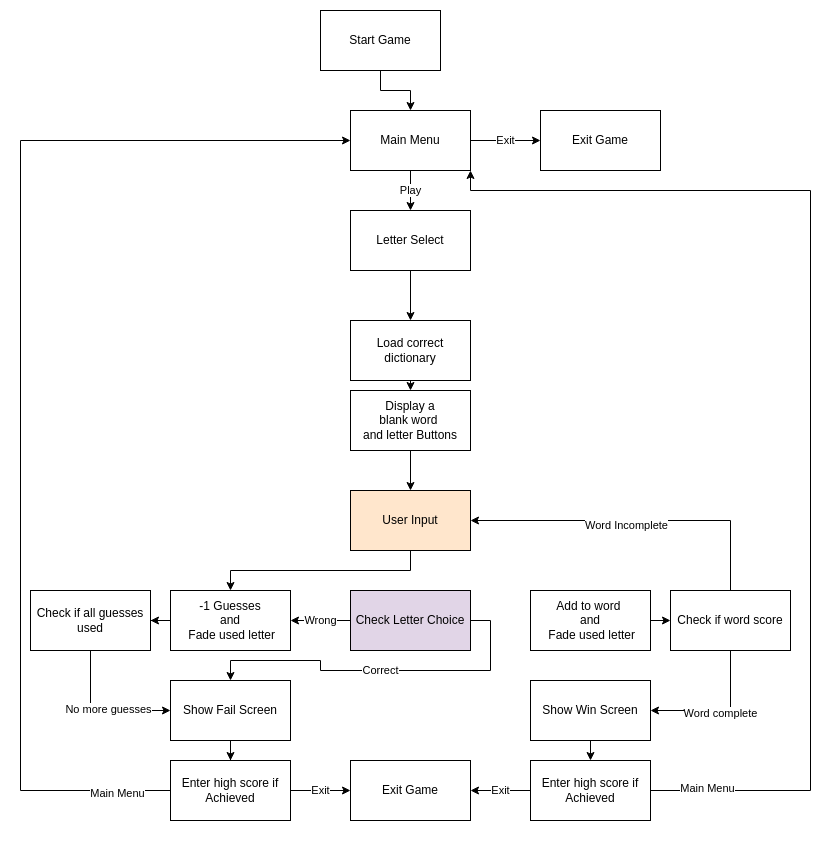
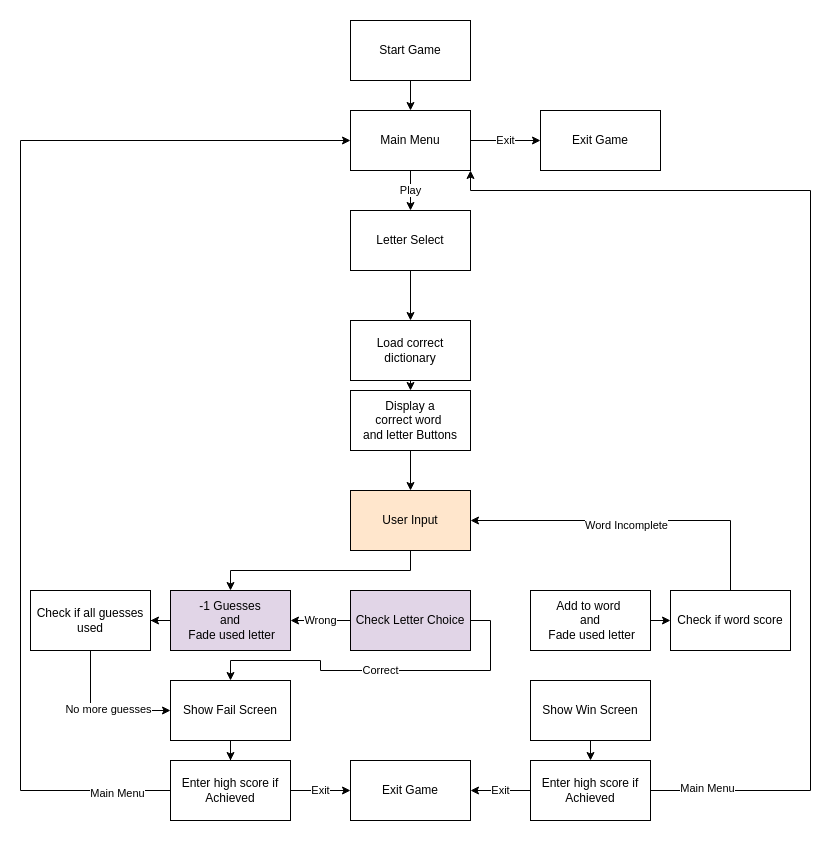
  <mxCell id="0" />
  <mxCell id="1" parent="0" />
  <mxCell id="2" style="edgeStyle=orthogonalEdgeStyle;rounded=0;orthogonalLoop=1;jettySize=auto;html=1;exitX=0.5;exitY=1;exitDx=0;exitDy=0;entryX=0.5;entryY=0;entryDx=0;entryDy=0;" edge="1" parent="1" source="3" target="7"><mxGeometry relative="1" as="geometry" /></mxCell>
- <mxCell id="3" value="Start Game" style="rounded=0;whiteSpace=wrap;html=1;" vertex="1" parent="1"><mxGeometry x="320" y="10" width="120" height="60" as="geometry" /></mxCell>
+ <mxCell id="3" value="Start Game" style="rounded=0;whiteSpace=wrap;html=1;" vertex="1" parent="1"><mxGeometry x="350" y="20" width="120" height="60" as="geometry" /></mxCell>
  <mxCell id="4" value="Exit Game" style="rounded=0;whiteSpace=wrap;html=1;" vertex="1" parent="1"><mxGeometry x="540" y="110" width="120" height="60" as="geometry" /></mxCell>
  <mxCell id="5" value="Exit" style="edgeStyle=orthogonalEdgeStyle;rounded=0;orthogonalLoop=1;jettySize=auto;html=1;exitX=1;exitY=0.5;exitDx=0;exitDy=0;entryX=0;entryY=0.5;entryDx=0;entryDy=0;" edge="1" parent="1" source="7" target="4"><mxGeometry relative="1" as="geometry" /></mxCell>
  <mxCell id="6" value="Play" style="edgeStyle=orthogonalEdgeStyle;rounded=0;orthogonalLoop=1;jettySize=auto;html=1;exitX=0.5;exitY=1;exitDx=0;exitDy=0;entryX=0.5;entryY=0;entryDx=0;entryDy=0;" edge="1" parent="1" source="7" target="8"><mxGeometry relative="1" as="geometry" /></mxCell>
  <mxCell id="7" value="Main Menu" style="rounded=0;whiteSpace=wrap;html=1;" vertex="1" parent="1"><mxGeometry x="350" y="110" width="120" height="60" as="geometry" /></mxCell>
  <mxCell id="8" value="Letter Select" style="rounded=0;whiteSpace=wrap;html=1;" vertex="1" parent="1"><mxGeometry x="350" y="210" width="120" height="60" as="geometry" /></mxCell>
  <mxCell id="9" style="edgeStyle=orthogonalEdgeStyle;rounded=0;orthogonalLoop=1;jettySize=auto;html=1;exitX=0.5;exitY=1;exitDx=0;exitDy=0;entryX=0.5;entryY=0;entryDx=0;entryDy=0;" edge="1" parent="1" source="10" target="15"><mxGeometry relative="1" as="geometry" /></mxCell>
- <mxCell id="10" value="Display a&lt;br&gt;blank word&amp;nbsp;&lt;br&gt;and letter Buttons" style="rounded=0;whiteSpace=wrap;html=1;" vertex="1" parent="1"><mxGeometry x="350" y="390" width="120" height="60" as="geometry" /></mxCell>
+ <mxCell id="10" value="Display a&lt;br&gt;correct word&amp;nbsp;&lt;br&gt;and letter Buttons" style="rounded=0;whiteSpace=wrap;html=1;" vertex="1" parent="1"><mxGeometry x="350" y="390" width="120" height="60" as="geometry" /></mxCell>
  <mxCell id="11" value="Correct" style="edgeStyle=orthogonalEdgeStyle;rounded=0;orthogonalLoop=1;jettySize=auto;html=1;exitX=1;exitY=0.5;exitDx=0;exitDy=0;" edge="1" parent="1" source="13" target="32"><mxGeometry relative="1" as="geometry" /></mxCell>
  <mxCell id="12" value="Wrong" style="edgeStyle=orthogonalEdgeStyle;rounded=0;orthogonalLoop=1;jettySize=auto;html=1;exitX=0;exitY=0.5;exitDx=0;exitDy=0;entryX=1;entryY=0.5;entryDx=0;entryDy=0;" edge="1" parent="1" source="13" target="19"><mxGeometry relative="1" as="geometry" /></mxCell>
  <mxCell id="13" value="Check Letter Choice" style="rounded=0;whiteSpace=wrap;html=1;fillColor=#e1d5e7;" vertex="1" parent="1"><mxGeometry x="350" y="590" width="120" height="60" as="geometry" /></mxCell>
  <mxCell id="14" style="edgeStyle=orthogonalEdgeStyle;rounded=0;orthogonalLoop=1;jettySize=auto;html=1;exitX=0.5;exitY=1;exitDx=0;exitDy=0;" edge="1" parent="1" source="15" target="19"><mxGeometry relative="1" as="geometry" /></mxCell>
  <mxCell id="15" value="User Input" style="rounded=0;whiteSpace=wrap;html=1;fillColor=#ffe6cc;" vertex="1" parent="1"><mxGeometry x="350" y="490" width="120" height="60" as="geometry" /></mxCell>
  <mxCell id="16" style="edgeStyle=orthogonalEdgeStyle;rounded=0;orthogonalLoop=1;jettySize=auto;html=1;exitX=1;exitY=0.5;exitDx=0;exitDy=0;entryX=0;entryY=0.5;entryDx=0;entryDy=0;" edge="1" parent="1" source="17" target="27"><mxGeometry relative="1" as="geometry" /></mxCell>
  <mxCell id="17" value="Add to word&amp;nbsp;&lt;br&gt;and&lt;br&gt;&amp;nbsp;Fade used letter" style="rounded=0;whiteSpace=wrap;html=1;" vertex="1" parent="1"><mxGeometry x="530" y="590" width="120" height="60" as="geometry" /></mxCell>
  <mxCell id="18" style="edgeStyle=orthogonalEdgeStyle;rounded=0;orthogonalLoop=1;jettySize=auto;html=1;exitX=0;exitY=0.5;exitDx=0;exitDy=0;" edge="1" parent="1" source="19" target="22"><mxGeometry relative="1" as="geometry" /></mxCell>
- <mxCell id="19" value="-1 Guesses&lt;br&gt;and&lt;br&gt;&amp;nbsp;Fade used letter" style="rounded=0;whiteSpace=wrap;html=1;" vertex="1" parent="1"><mxGeometry x="170" y="590" width="120" height="60" as="geometry" /></mxCell>
+ <mxCell id="19" value="-1 Guesses&lt;br&gt;and&lt;br&gt;&amp;nbsp;Fade used letter" style="rounded=0;whiteSpace=wrap;html=1;fillColor=#e1d5e7;" vertex="1" parent="1"><mxGeometry x="170" y="590" width="120" height="60" as="geometry" /></mxCell>
  <mxCell id="20" style="edgeStyle=orthogonalEdgeStyle;rounded=0;orthogonalLoop=1;jettySize=auto;html=1;exitX=0.5;exitY=1;exitDx=0;exitDy=0;entryX=0;entryY=0.5;entryDx=0;entryDy=0;" edge="1" parent="1" source="22" target="32"><mxGeometry relative="1" as="geometry" /></mxCell>
  <mxCell id="21" value="No more guesses" style="edgeLabel;html=1;align=center;verticalAlign=middle;resizable=0;points=[];" vertex="1" connectable="0" parent="20"><mxGeometry x="0.1" y="2" relative="1" as="geometry"><mxPoint as="offset" /></mxGeometry></mxCell>
  <mxCell id="22" value="Check if all guesses used" style="rounded=0;whiteSpace=wrap;html=1;" vertex="1" parent="1"><mxGeometry x="30" y="590" width="120" height="60" as="geometry" /></mxCell>
  <mxCell id="23" style="edgeStyle=orthogonalEdgeStyle;rounded=0;orthogonalLoop=1;jettySize=auto;html=1;exitX=0.5;exitY=0;exitDx=0;exitDy=0;entryX=1;entryY=0.5;entryDx=0;entryDy=0;" edge="1" parent="1" source="27" target="15"><mxGeometry relative="1" as="geometry" /></mxCell>
  <mxCell id="24" value="Word Incomplete" style="edgeLabel;html=1;align=center;verticalAlign=middle;resizable=0;points=[];" vertex="1" connectable="0" parent="23"><mxGeometry x="0.058" y="4" relative="1" as="geometry"><mxPoint as="offset" /></mxGeometry></mxCell>
- <mxCell id="25" style="edgeStyle=orthogonalEdgeStyle;rounded=0;orthogonalLoop=1;jettySize=auto;html=1;exitX=0.5;exitY=1;exitDx=0;exitDy=0;entryX=1;entryY=0.5;entryDx=0;entryDy=0;" edge="1" parent="1" source="27" target="34"><mxGeometry relative="1" as="geometry" /></mxCell>
- <mxCell id="26" value="Word complete" style="edgeLabel;html=1;align=center;verticalAlign=middle;resizable=0;points=[];" vertex="1" connectable="0" parent="25"><mxGeometry x="0.014" y="2" relative="1" as="geometry"><mxPoint as="offset" /></mxGeometry></mxCell>
  <mxCell id="27" value="Check if word score" style="rounded=0;whiteSpace=wrap;html=1;" vertex="1" parent="1"><mxGeometry x="670" y="590" width="120" height="60" as="geometry" /></mxCell>
  <mxCell id="28" value="" style="edgeStyle=orthogonalEdgeStyle;rounded=0;orthogonalLoop=1;jettySize=auto;html=1;exitX=0.5;exitY=1;exitDx=0;exitDy=0;entryX=0.5;entryY=0;entryDx=0;entryDy=0;" edge="1" parent="1" source="8" target="30"><mxGeometry relative="1" as="geometry"><mxPoint x="410" y="270" as="sourcePoint" /><mxPoint x="410" y="390" as="targetPoint" /></mxGeometry></mxCell>
  <mxCell id="29" style="edgeStyle=orthogonalEdgeStyle;rounded=0;orthogonalLoop=1;jettySize=auto;html=1;exitX=0.5;exitY=1;exitDx=0;exitDy=0;entryX=0.5;entryY=0;entryDx=0;entryDy=0;" edge="1" parent="1" source="30" target="10"><mxGeometry relative="1" as="geometry" /></mxCell>
  <mxCell id="30" value="Load correct dictionary" style="rounded=0;whiteSpace=wrap;html=1;" vertex="1" parent="1"><mxGeometry x="350" y="320" width="120" height="60" as="geometry" /></mxCell>
  <mxCell id="31" style="edgeStyle=orthogonalEdgeStyle;rounded=0;orthogonalLoop=1;jettySize=auto;html=1;entryX=0.5;entryY=0;entryDx=0;entryDy=0;" edge="1" parent="1" source="32" target="38"><mxGeometry relative="1" as="geometry" /></mxCell>
  <mxCell id="32" value="Show Fail Screen" style="rounded=0;whiteSpace=wrap;html=1;" vertex="1" parent="1"><mxGeometry x="170" y="680" width="120" height="60" as="geometry" /></mxCell>
  <mxCell id="33" style="edgeStyle=orthogonalEdgeStyle;rounded=0;orthogonalLoop=1;jettySize=auto;html=1;exitX=0.5;exitY=1;exitDx=0;exitDy=0;entryX=0.5;entryY=0;entryDx=0;entryDy=0;" edge="1" parent="1" source="34" target="42"><mxGeometry relative="1" as="geometry" /></mxCell>
  <mxCell id="34" value="Show Win Screen" style="rounded=0;whiteSpace=wrap;html=1;" vertex="1" parent="1"><mxGeometry x="530" y="680" width="120" height="60" as="geometry" /></mxCell>
  <mxCell id="35" style="edgeStyle=orthogonalEdgeStyle;rounded=0;orthogonalLoop=1;jettySize=auto;html=1;exitX=0;exitY=0.5;exitDx=0;exitDy=0;entryX=0;entryY=0.5;entryDx=0;entryDy=0;" edge="1" parent="1" source="38" target="7"><mxGeometry relative="1" as="geometry"><Array as="points"><mxPoint x="20" y="790" /><mxPoint x="20" y="140" /></Array></mxGeometry></mxCell>
  <mxCell id="36" value="Main Menu" style="edgeLabel;html=1;align=center;verticalAlign=middle;resizable=0;points=[];" vertex="1" connectable="0" parent="35"><mxGeometry x="-0.904" y="2" relative="1" as="geometry"><mxPoint as="offset" /></mxGeometry></mxCell>
  <mxCell id="37" value="Exit" style="edgeStyle=orthogonalEdgeStyle;rounded=0;orthogonalLoop=1;jettySize=auto;html=1;exitX=1;exitY=0.5;exitDx=0;exitDy=0;entryX=0;entryY=0.5;entryDx=0;entryDy=0;" edge="1" parent="1" source="38" target="43"><mxGeometry relative="1" as="geometry" /></mxCell>
  <mxCell id="38" value="Enter high score if Achieved" style="rounded=0;whiteSpace=wrap;html=1;" vertex="1" parent="1"><mxGeometry x="170" y="760" width="120" height="60" as="geometry" /></mxCell>
  <mxCell id="39" style="edgeStyle=orthogonalEdgeStyle;rounded=0;orthogonalLoop=1;jettySize=auto;html=1;exitX=1;exitY=0.5;exitDx=0;exitDy=0;entryX=1;entryY=1;entryDx=0;entryDy=0;" edge="1" parent="1" source="42" target="7"><mxGeometry relative="1" as="geometry"><Array as="points"><mxPoint x="810" y="790" /><mxPoint x="810" y="190" /><mxPoint x="470" y="190" /></Array></mxGeometry></mxCell>
  <mxCell id="40" value="Main Menu" style="edgeLabel;html=1;align=center;verticalAlign=middle;resizable=0;points=[];" vertex="1" connectable="0" parent="39"><mxGeometry x="-0.9" y="3" relative="1" as="geometry"><mxPoint as="offset" /></mxGeometry></mxCell>
  <mxCell id="41" value="Exit" style="edgeStyle=orthogonalEdgeStyle;rounded=0;orthogonalLoop=1;jettySize=auto;html=1;exitX=0;exitY=0.5;exitDx=0;exitDy=0;" edge="1" parent="1" source="42" target="43"><mxGeometry relative="1" as="geometry" /></mxCell>
  <mxCell id="42" value="Enter high score if Achieved" style="rounded=0;whiteSpace=wrap;html=1;" vertex="1" parent="1"><mxGeometry x="530" y="760" width="120" height="60" as="geometry" /></mxCell>
  <mxCell id="43" value="Exit Game" style="rounded=0;whiteSpace=wrap;html=1;" vertex="1" parent="1"><mxGeometry x="350" y="760" width="120" height="60" as="geometry" /></mxCell>
